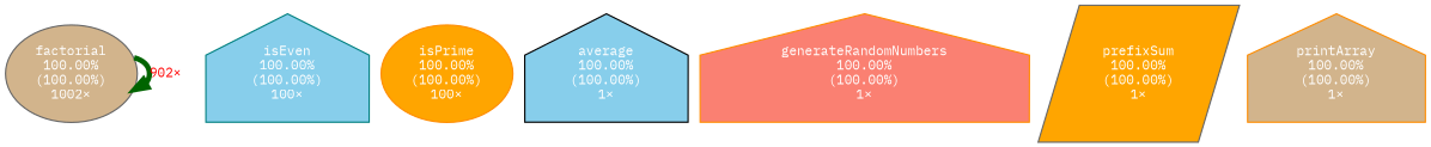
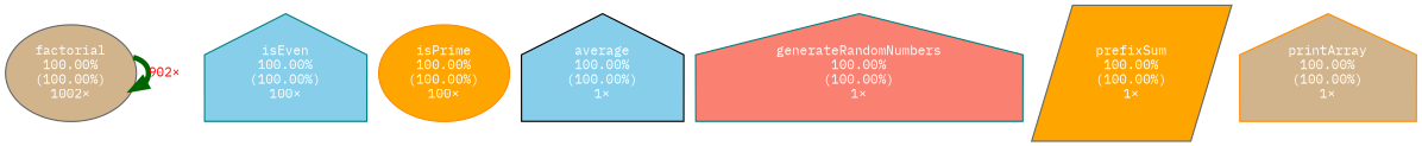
  digraph {
    fontname="IBM Plex Mono"
    nodesep=0.125
    ranksep=0.25
    node [color=gray40 fontcolor="#ffffff" fontname="IBM Plex Mono" fontsize=10.00 shape=house style=filled fillcolor=tan]
    n1 [height=0 label="factorial\n100.00%\n(100.00%)\n1002×" shape=ellipse width=0]
    n2 [color=teal height=0 label="isEven\n100.00%\n(100.00%)\n100×" width=0 fillcolor=skyblue]
    n3 [color=darkorange height=0 label="isPrime\n100.00%\n(100.00%)\n100×" shape=ellipse width=0 fillcolor=orange]
    n4 [color=black height=0 label="average\n100.00%\n(100.00%)\n1×" width=0 fillcolor=skyblue]
-   n5 [color=darkorange height=0 label="generateRandomNumbers\n100.00%\n(100.00%)\n1×" width=0 fillcolor=salmon]
+   n5 [color=teal height=0 label="generateRandomNumbers\n100.00%\n(100.00%)\n1×" width=0 fillcolor=salmon]
    n6 [height=0 label="prefixSum\n100.00%\n(100.00%)\n1×" shape=parallelogram width=0 fillcolor=orange]
    n7 [color=darkorange height=0 label="printArray\n100.00%\n(100.00%)\n1×" width=0]
    n1 -> n1 [arrowsize=1.00 color=darkgreen fontcolor="#ff0000" fontname="IBM Plex Mono" fontsize=10.00 label="902×" labeldistance=4.00 penwidth=4.00]
  }
